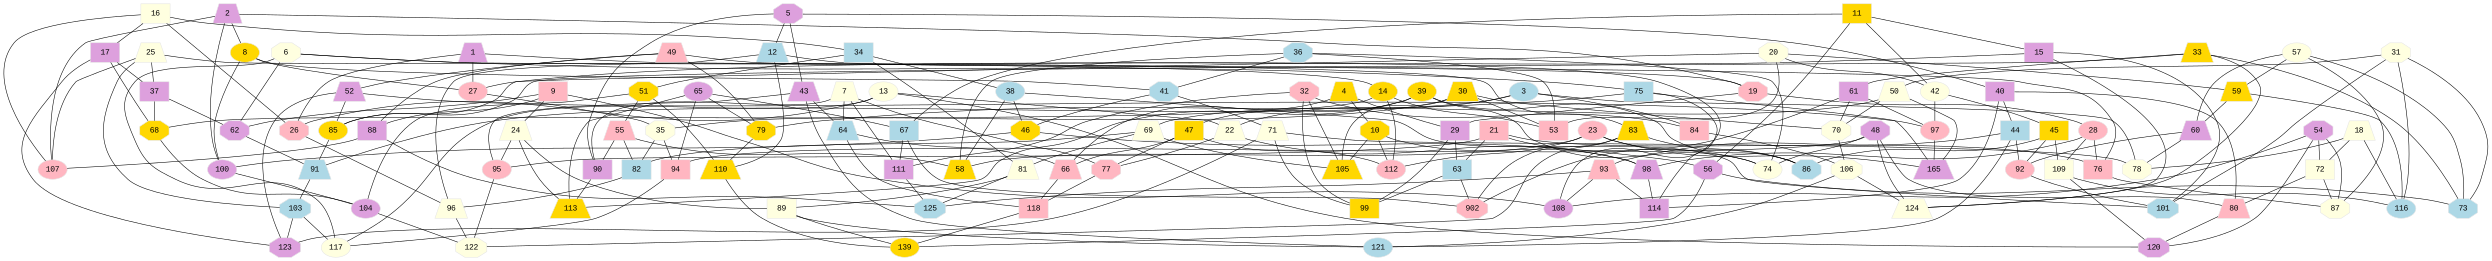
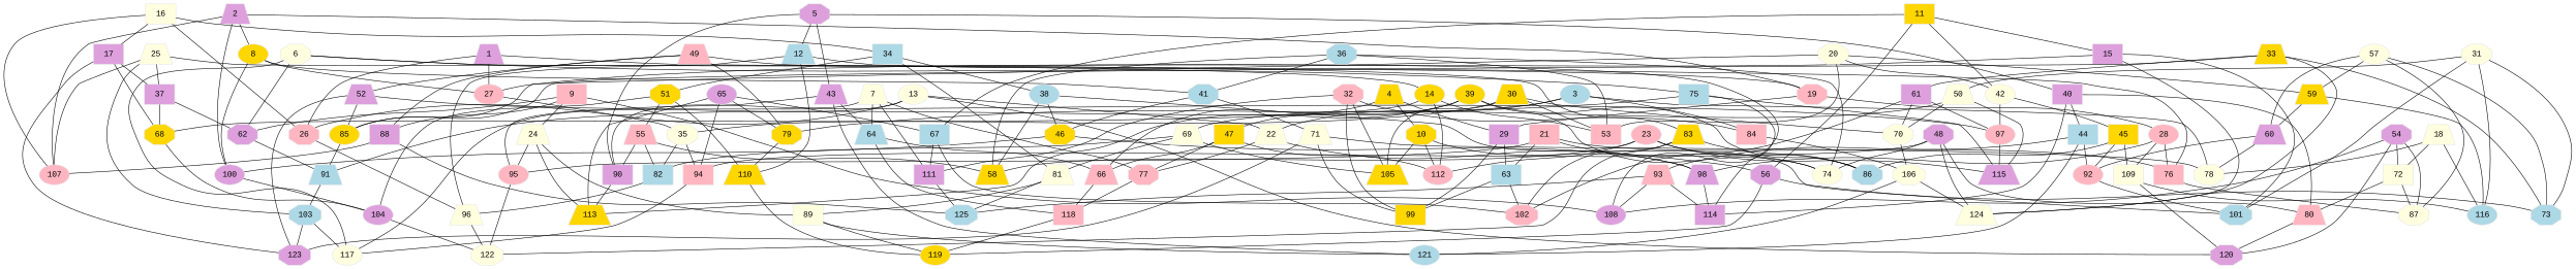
  graph {
    fontname="Liberation Mono"
    node [color=gray90 fillcolor=lightyellow fontname="Liberation Mono" shape=trapezium style=filled]
    edge [fontname="Liberation Mono"]
    1 [fillcolor=plum]
    26 [fillcolor=lightpink shape=octagon]
    27 [fillcolor=lightpink shape=ellipse]
    76 [fillcolor=lightpink shape=box]
    78 [shape=octagon]
    18
    72 [shape=box]
    116 [fillcolor=lightblue shape=ellipse]
    96
    35 [shape=octagon]
    87 [shape=octagon]
    2 [fillcolor=plum]
    8 [fillcolor=gold shape=ellipse]
    19 [fillcolor=lightpink shape=octagon]
    100 [fillcolor=plum shape=ellipse]
    107 [fillcolor=lightpink shape=ellipse]
    41 [fillcolor=lightblue shape=octagon]
    29 [fillcolor=plum shape=box]
    28 [fillcolor=lightpink shape=ellipse]
    104 [fillcolor=plum shape=ellipse]
    3 [fillcolor=lightblue shape=ellipse]
    22
    84 [fillcolor=lightpink shape=box]
    91 [fillcolor=lightblue]
    77 [fillcolor=lightpink shape=octagon]
    98 [fillcolor=plum]
    106 [shape=octagon]
    103 [fillcolor=lightblue shape=octagon]
    4 [fillcolor=gold]
    10 [fillcolor=gold shape=octagon]
    66 [fillcolor=lightpink]
    105 [fillcolor=gold]
    112 [fillcolor=lightpink shape=ellipse]
    63 [fillcolor=lightblue shape=box]
    99 [fillcolor=gold shape=box]
    118 [fillcolor=lightpink shape=box]
    5 [fillcolor=plum shape=octagon]
    12 [fillcolor=lightblue]
    40 [fillcolor=plum shape=box]
    43 [fillcolor=plum]
    90 [fillcolor=plum shape=box]
    110 [fillcolor=gold]
    44 [fillcolor=lightblue shape=box]
    80 [fillcolor=lightpink]
    114 [fillcolor=plum shape=box]
    64 [fillcolor=lightblue]
    95 [fillcolor=lightpink shape=ellipse]
    121 [fillcolor=lightblue shape=ellipse]
    113 [fillcolor=gold]
    6 [shape=octagon]
    14 [fillcolor=gold shape=ellipse]
    62 [fillcolor=plum shape=octagon]
    75 [fillcolor=lightblue shape=box]
    117 [shape=ellipse]
    53 [fillcolor=lightpink shape=box]
    68 [fillcolor=gold shape=octagon]
-   115 [fillcolor=plum label=165]
+   115 [fillcolor=plum]
    79 [fillcolor=gold shape=octagon]
    7
    111 [fillcolor=plum shape=box]
    125 [fillcolor=lightblue shape=octagon]
    46 [fillcolor=gold shape=octagon]
    71
    9 [fillcolor=lightpink shape=box]
    24
    88 [fillcolor=plum shape=box]
    108 [fillcolor=plum shape=ellipse]
    89 [shape=box]
    11 [fillcolor=gold shape=box]
    15 [fillcolor=plum shape=box]
    42 [shape=ellipse]
    56 [fillcolor=plum shape=octagon]
    67 [fillcolor=lightblue shape=box]
    101 [fillcolor=lightblue shape=octagon]
    124
    45 [fillcolor=gold shape=box]
    97 [fillcolor=lightpink shape=ellipse]
    73 [fillcolor=lightblue shape=octagon]
-   119 [fillcolor=gold shape=ellipse label=139]
-   102 [fillcolor=lightpink shape=octagon label=902]
+   119 [fillcolor=gold shape=ellipse]
+   102 [fillcolor=lightpink shape=octagon]
    122 [shape=octagon]
    13 [shape=ellipse]
    120 [fillcolor=plum shape=octagon]
    16 [shape=box]
    17 [fillcolor=plum shape=box]
    34 [fillcolor=lightblue shape=box]
    37 [fillcolor=plum shape=box]
    123 [fillcolor=plum shape=octagon]
    38 [fillcolor=lightblue shape=ellipse]
    51 [fillcolor=gold shape=octagon]
    81
    109 [shape=box]
    20 [shape=octagon]
    59 [fillcolor=gold]
    85 [fillcolor=gold shape=ellipse]
    60 [fillcolor=plum]
    21 [fillcolor=lightpink shape=box]
    74 [shape=ellipse]
    23 [fillcolor=lightpink shape=ellipse]
    58 [fillcolor=gold]
    86 [fillcolor=lightblue shape=octagon]
    25
    83 [fillcolor=gold]
    82 [fillcolor=lightblue shape=box]
    94 [fillcolor=lightpink shape=box]
    30 [fillcolor=gold]
    70 [shape=octagon]
    31 [shape=octagon]
    50
    69
    32 [fillcolor=lightpink shape=octagon]
    33 [fillcolor=gold]
    61 [fillcolor=plum shape=box]
    55 [fillcolor=lightpink]
    36 [fillcolor=lightblue shape=octagon]
    39 [fillcolor=gold shape=ellipse]
    47 [fillcolor=gold shape=box]
    92 [fillcolor=lightpink shape=ellipse]
    93 [fillcolor=lightpink]
    48 [fillcolor=plum shape=octagon]
    49 [fillcolor=lightpink]
    52 [fillcolor=plum]
    54 [fillcolor=plum shape=octagon]
    57 [shape=ellipse]
    65 [fillcolor=plum shape=ellipse]
    1 -- 26
    1 -- 27
    1 -- 76
    26 -- 96
    27 -- 35
    76 -- 87
    18 -- 78
    18 -- 72
    18 -- 116
    72 -- 87
    72 -- 80
    96 -- 122
    35 -- 82
    35 -- 94
    2 -- 8
    2 -- 19
    2 -- 100
    2 -- 107
    8 -- 27
    8 -- 100
    8 -- 41
    19 -- 29
    19 -- 28
    100 -- 104
    41 -- 46
    41 -- 71
    29 -- 63
    29 -- 99
    28 -- 76
    28 -- 98
    28 -- 109
    104 -- 122
    3 -- 78
    3 -- 22
    3 -- 84
    3 -- 91
    22 -- 77
    22 -- 98
    84 -- 106
    91 -- 103
    77 -- 118
    98 -- 114
    106 -- 121
    106 -- 124
    103 -- 117
    103 -- 123
    4 -- 29
    4 -- 10
    4 -- 66
    10 -- 98
    10 -- 105
    10 -- 112
    66 -- 118
    63 -- 99
    63 -- 102
    118 -- 119
    5 -- 12
    5 -- 40
    5 -- 43
    5 -- 90
    12 -- 96
    12 -- 19
    12 -- 110
    40 -- 44
    40 -- 80
    40 -- 114
    43 -- 64
    43 -- 95
    43 -- 121
    90 -- 113
    110 -- 119
    44 -- 121
    44 -- 92
    44 -- 93
    80 -- 120
    64 -- 66
    64 -- 118
    95 -- 122
    6 -- 14
    6 -- 62
    6 -- 75
    6 -- 117
    14 -- 112
    14 -- 53
    14 -- 68
    62 -- 91
    75 -- 114
    75 -- 115
    75 -- 79
    68 -- 104
    79 -- 110
    7 -- 77
    7 -- 90
    7 -- 64
    7 -- 111
    111 -- 125
    46 -- 100
    46 -- 56
    71 -- 78
    71 -- 99
    71 -- 123
    9 -- 62
    9 -- 24
    9 -- 88
    9 -- 108
    24 -- 95
    24 -- 113
    24 -- 89
    88 -- 107
    88 -- 125
    89 -- 121
    89 -- 119
    11 -- 15
    11 -- 42
    11 -- 56
    11 -- 67
    15 -- 27
    15 -- 101
    15 -- 124
    42 -- 45
    42 -- 97
    56 -- 73
    56 -- 119
    67 -- 111
    67 -- 102
    45 -- 109
    45 -- 86
    45 -- 92
    97 -- 115
    13 -- 26
    13 -- 22
    13 -- 117
    13 -- 120
    16 -- 26
    16 -- 107
    16 -- 17
    16 -- 34
    17 -- 68
    17 -- 37
    17 -- 123
    34 -- 38
    34 -- 51
    34 -- 81
    37 -- 62
    37 -- 68
    38 -- 46
    38 -- 101
    38 -- 58
    51 -- 104
    51 -- 110
    51 -- 55
    81 -- 125
    81 -- 89
    109 -- 116
    109 -- 120
    20 -- 53
    20 -- 42
    20 -- 59
    20 -- 85
    59 -- 116
    59 -- 60
    85 -- 91
    60 -- 78
    60 -- 92
    21 -- 76
    21 -- 63
    21 -- 95
    21 -- 74
    23 -- 112
    23 -- 115
    23 -- 58
    23 -- 86
    25 -- 107
    25 -- 103
    25 -- 37
    25 -- 83
    83 -- 102
    83 -- 122
    83 -- 86
    82 -- 96
    94 -- 117
    30 -- 35
    30 -- 105
    30 -- 53
    30 -- 70
    70 -- 106
    31 -- 116
    31 -- 101
    31 -- 73
    31 -- 50
    50 -- 115
    50 -- 70
    50 -- 69
    69 -- 105
    69 -- 81
    69 -- 82
    32 -- 84
    32 -- 105
    32 -- 99
    32 -- 111
    33 -- 124
    33 -- 73
    33 -- 85
    33 -- 61
    61 -- 97
    61 -- 102
    61 -- 70
    55 -- 90
    55 -- 58
    55 -- 82
    36 -- 41
    36 -- 53
    36 -- 74
    36 -- 58
    39 -- 113
    39 -- 74
    39 -- 86
    39 -- 47
    47 -- 77
    47 -- 66
    47 -- 112
    92 -- 101
    93 -- 114
    93 -- 125
    93 -- 108
    48 -- 80
    48 -- 124
    48 -- 74
    48 -- 94
    49 -- 79
    49 -- 88
    49 -- 108
    49 -- 52
    52 -- 97
    52 -- 123
    52 -- 85
    54 -- 72
    54 -- 87
    54 -- 108
    54 -- 120
    57 -- 87
    57 -- 73
    57 -- 59
    57 -- 60
    65 -- 113
    65 -- 79
    65 -- 67
    65 -- 94
  }
